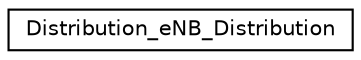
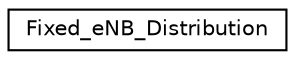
  digraph {
    rankdir=LR
-   n1 [color=black fillcolor=white fontname=Helvetica fontsize=10 height=0.2 label=Distribution_eNB_Distribution shape=record style=filled width=0.4]
+   n1 [color=black fillcolor=white fontname=Helvetica fontsize=10 height=0.2 label=Fixed_eNB_Distribution shape=record style=filled width=0.4]
  }
